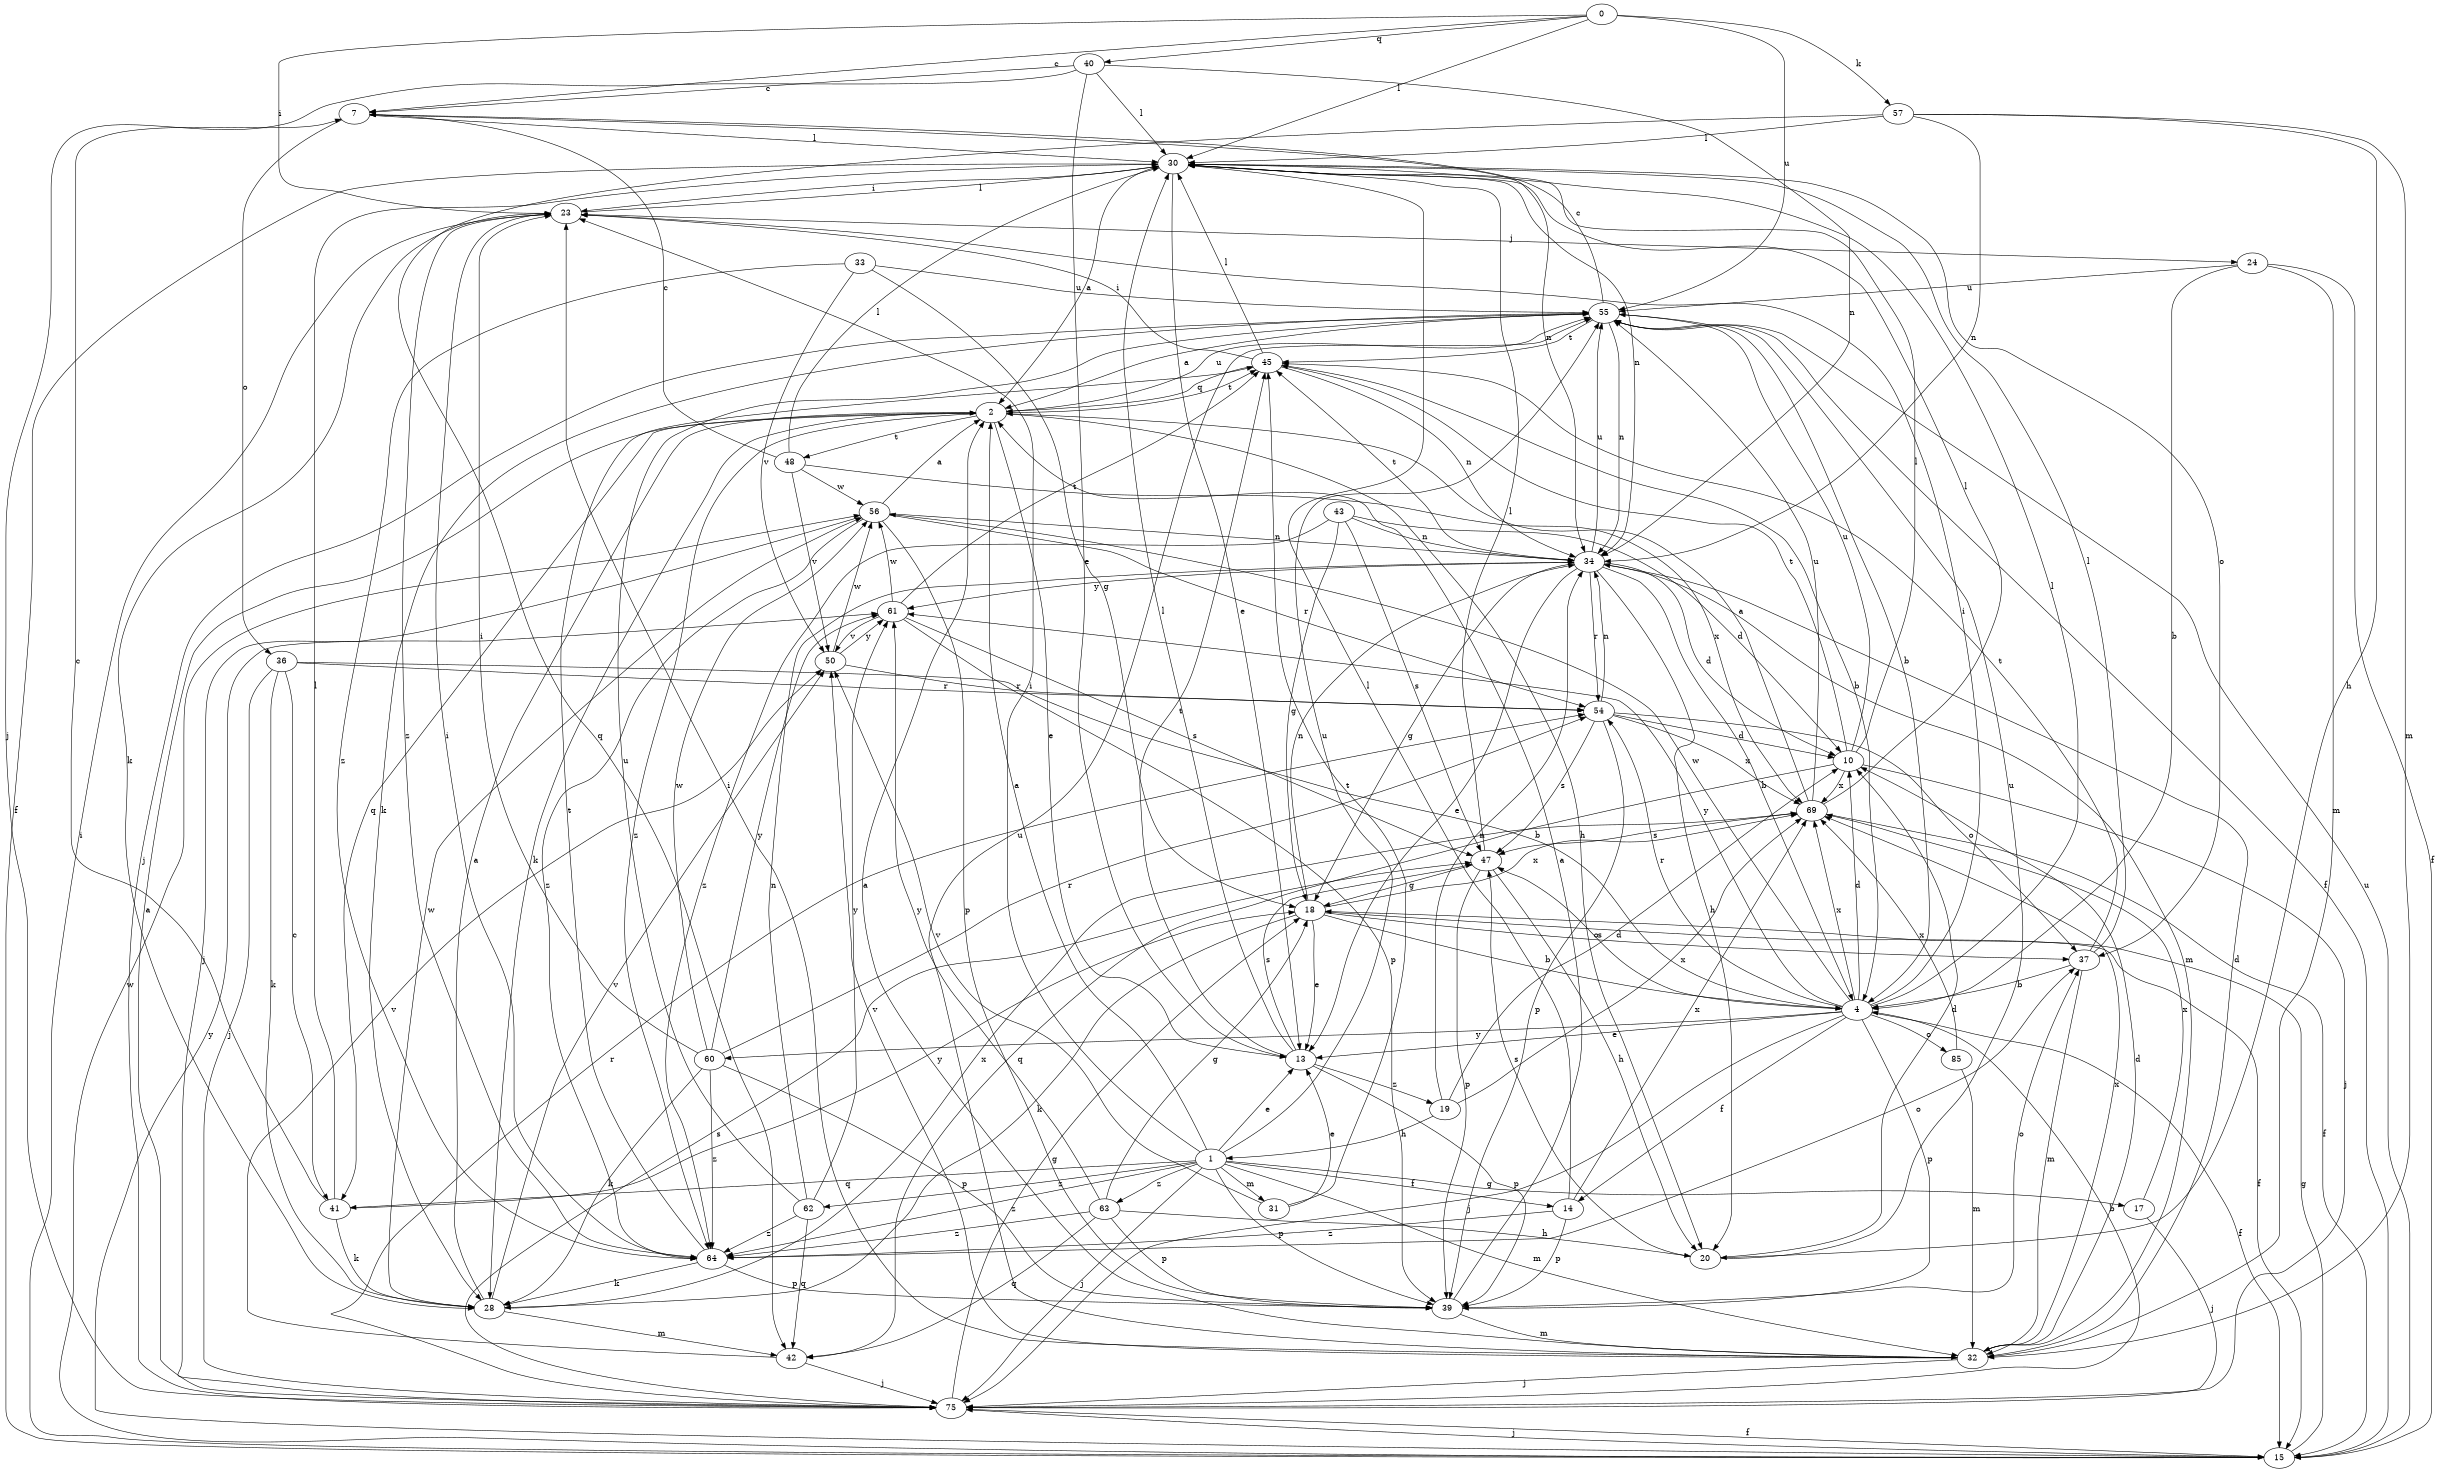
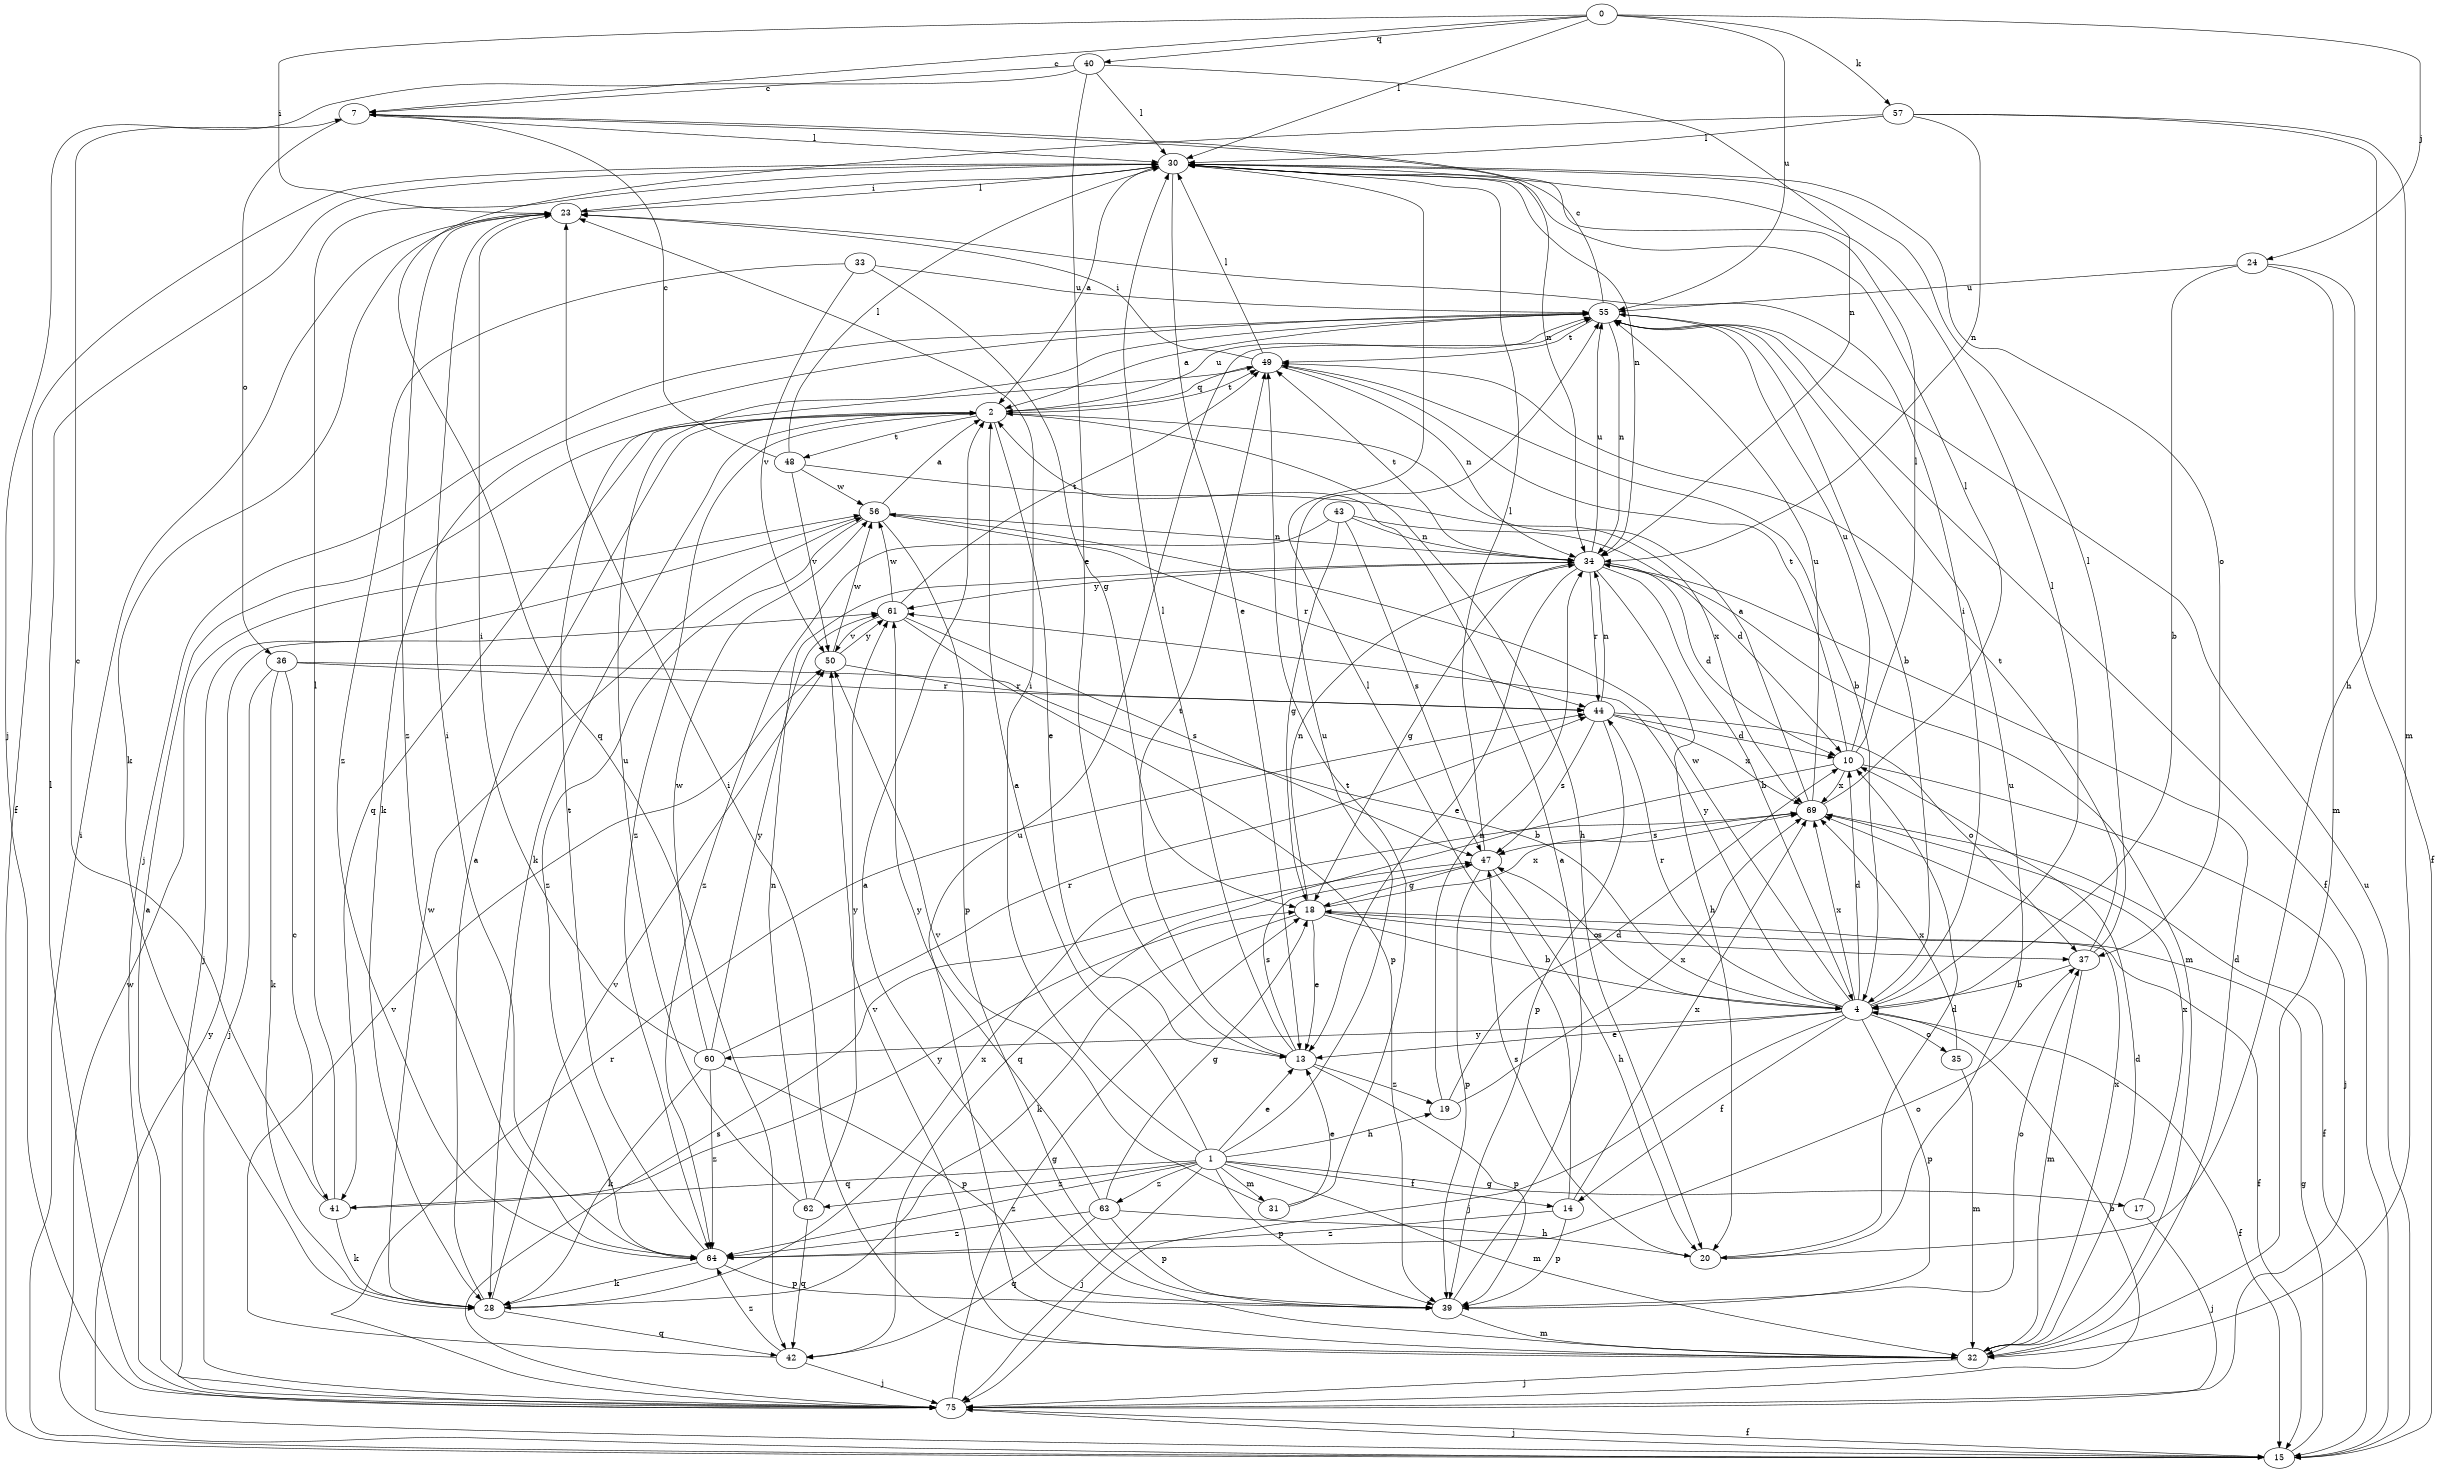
  strict digraph {
    0
    7
    23
    24
    n5 [label=57]
    30
    40
    n8 [label=55]
    34
    36
    64
    28
    32
    4
    15
    20
    42
    2
    13
    37
    n21 [label=75]
-   49 [label=45]
+   49
    1
    14
    17
    19
    31
    39
    41
    62
    63
    48
    47
    n34 [label=69]
    10
-   44 [label=54]
+   44
    18
    n38 [label=50]
    33
    43
    61
    56
-   35 [label=85]
+   35
    60
    0 -> 7 [label=c]
    0 -> 23 [label=i]
-   23 -> 24 [label=j]
+   0 -> 24 [label=j]
    0 -> n5 [label=k]
    0 -> 30 [label=l]
    0 -> 40 [label=q]
    0 -> n8 [label=u]
    7 -> 30 [label=l]
    7 -> 34 [label=n]
    7 -> 36 [label=o]
    23 -> 30 [label=l]
    23 -> 64 [label=z]
    23 -> 28 [label=k]
    24 -> n8 [label=u]
    24 -> 32 [label=m]
    24 -> 4 [label=b]
    24 -> 15 [label=f]
    n5 -> 30 [label=l]
    n5 -> 34 [label=n]
    n5 -> 32 [label=m]
    n5 -> 20 [label=h]
    n5 -> 42 [label=q]
    30 -> 23 [label=i]
    30 -> 34 [label=n]
    30 -> 15 [label=f]
    30 -> 2 [label=a]
    30 -> 13 [label=e]
    30 -> 37 [label=o]
    40 -> 7 [label=c]
    40 -> 30 [label=l]
    40 -> 34 [label=n]
    40 -> 13 [label=e]
    40 -> n21 [label=j]
    n8 -> 7 [label=c]
    n8 -> 34 [label=n]
    n8 -> 28 [label=k]
    n8 -> 4 [label=b]
    n8 -> 15 [label=f]
    n8 -> 2 [label=a]
    n8 -> n21 [label=j]
    n8 -> 49 [label=t]
    34 -> n8 [label=u]
    34 -> 32 [label=m]
    34 -> 4 [label=b]
    34 -> 20 [label=h]
    34 -> 13 [label=e]
    34 -> 49 [label=t]
    34 -> 10 [label=d]
    34 -> 44 [label=r]
    34 -> 18 [label=g]
    34 -> 61 [label=y]
    36 -> 28 [label=k]
    36 -> 4 [label=b]
    36 -> n21 [label=j]
    36 -> 41 [label=c]
    36 -> 44 [label=r]
    64 -> 23 [label=i]
    64 -> 28 [label=k]
    64 -> 37 [label=o]
    64 -> 49 [label=t]
    64 -> 39 [label=p]
-   28 -> 42 [label=m]
+   28 -> 42 [label=q]
    28 -> 2 [label=a]
    28 -> n34 [label=x]
    28 -> n38 [label=v]
    28 -> 56 [label=w]
    32 -> 23 [label=i]
    32 -> n8 [label=u]
    32 -> 34 [label=d]
    32 -> 2 [label=a]
    32 -> n21 [label=j]
    32 -> n34 [label=x]
    32 -> 10 [label=d]
    32 -> n38 [label=v]
    4 -> 23 [label=i]
    4 -> 30 [label=l]
    4 -> 15 [label=f]
    4 -> 13 [label=e]
    4 -> n21 [label=j]
    4 -> 14 [label=f]
    4 -> 39 [label=p]
    4 -> 47 [label=s]
    4 -> n34 [label=x]
    4 -> 10 [label=d]
    4 -> 44 [label=r]
    4 -> 61 [label=y]
    4 -> 56 [label=w]
    4 -> 35 [label=o]
    4 -> 60 [label=y]
    15 -> 23 [label=i]
    15 -> n8 [label=u]
    15 -> n21 [label=j]
    15 -> 18 [label=g]
    15 -> 61 [label=y]
    15 -> 56 [label=w]
    20 -> n8 [label=u]
    20 -> 47 [label=s]
    20 -> 10 [label=d]
-   62 -> 64 [label=z]
+   42 -> 64 [label=z]
    42 -> n21 [label=j]
    42 -> n38 [label=v]
    2 -> n8 [label=u]
    2 -> 64 [label=z]
    2 -> 28 [label=k]
    2 -> 20 [label=h]
    2 -> 13 [label=e]
    2 -> 49 [label=t]
    2 -> 41 [label=q]
    2 -> 48 [label=t]
    13 -> 30 [label=l]
    13 -> 49 [label=t]
    13 -> 19 [label=z]
    13 -> 39 [label=p]
    13 -> 47 [label=s]
    37 -> 30 [label=l]
    37 -> 32 [label=m]
    37 -> 4 [label=b]
    37 -> 49 [label=t]
+   n21 -> 30 [label=l]
    n21 -> 4 [label=b]
    n21 -> 15 [label=f]
    n21 -> 2 [label=a]
    n21 -> 47 [label=s]
    n21 -> 44 [label=r]
    n21 -> 18 [label=g]
    49 -> 23 [label=i]
    49 -> 30 [label=l]
    49 -> 34 [label=n]
    49 -> 4 [label=b]
    49 -> 2 [label=q]
    1 -> 23 [label=i]
    1 -> n8 [label=u]
    1 -> 64 [label=z]
    1 -> 32 [label=m]
    1 -> 2 [label=a]
    1 -> 13 [label=e]
    1 -> n21 [label=j]
    1 -> 14 [label=f]
    1 -> 17 [label=g]
-   19 -> 1 [label=h]
+   1 -> 19 [label=h]
    1 -> 31 [label=m]
    1 -> 39 [label=p]
    1 -> 41 [label=q]
    1 -> 62 [label=z]
    1 -> 63 [label=z]
    14 -> 30 [label=l]
    14 -> 64 [label=z]
    14 -> 39 [label=p]
    14 -> n34 [label=x]
    17 -> n21 [label=j]
    17 -> n34 [label=x]
    19 -> 34 [label=n]
    19 -> n34 [label=x]
    19 -> 10 [label=d]
    31 -> 13 [label=e]
    31 -> 49 [label=t]
    31 -> n38 [label=v]
    39 -> 32 [label=m]
    39 -> 2 [label=a]
    39 -> 37 [label=o]
    41 -> 7 [label=c]
    41 -> 30 [label=l]
    41 -> 28 [label=k]
    41 -> 18 [label=y]
    62 -> n8 [label=u]
    62 -> 34 [label=n]
    62 -> 42 [label=q]
    62 -> 61 [label=y]
    63 -> 64 [label=z]
    63 -> 20 [label=h]
    63 -> 42 [label=q]
    63 -> 39 [label=p]
    63 -> 18 [label=g]
    63 -> 61 [label=y]
    48 -> 7 [label=c]
    48 -> 30 [label=l]
    48 -> n34 [label=x]
    48 -> n38 [label=v]
    48 -> 56 [label=w]
    47 -> 30 [label=l]
    47 -> 20 [label=h]
    47 -> 39 [label=p]
    47 -> 18 [label=g]
    n34 -> 30 [label=l]
    n34 -> n8 [label=u]
    n34 -> 15 [label=f]
    n34 -> 2 [label=a]
    n34 -> 47 [label=s]
    10 -> 30 [label=l]
    10 -> n8 [label=u]
    10 -> 42 [label=q]
    10 -> n21 [label=j]
    10 -> 49 [label=t]
    10 -> n34 [label=x]
    44 -> 34 [label=n]
    44 -> 37 [label=o]
    44 -> 39 [label=p]
    44 -> 47 [label=s]
    44 -> n34 [label=x]
    44 -> 10 [label=d]
    18 -> 34 [label=n]
    18 -> 28 [label=k]
    18 -> 4 [label=b]
    18 -> 15 [label=f]
    18 -> 13 [label=e]
    18 -> 37 [label=o]
    18 -> n34 [label=x]
    n38 -> 44 [label=r]
    n38 -> 61 [label=y]
    n38 -> 56 [label=w]
    33 -> n8 [label=u]
    33 -> 64 [label=z]
    33 -> 18 [label=g]
    33 -> n38 [label=v]
    43 -> 34 [label=n]
    43 -> 64 [label=z]
    43 -> 47 [label=s]
    43 -> 10 [label=d]
    43 -> 18 [label=g]
    61 -> 49 [label=t]
    61 -> 39 [label=p]
    61 -> 47 [label=s]
    61 -> n38 [label=v]
    61 -> 56 [label=w]
    56 -> 34 [label=n]
    56 -> 64 [label=z]
    56 -> 2 [label=a]
    56 -> n21 [label=j]
    56 -> 39 [label=p]
    56 -> 44 [label=r]
    35 -> 32 [label=m]
    35 -> n34 [label=x]
    60 -> 23 [label=i]
    60 -> 64 [label=z]
    60 -> 28 [label=k]
    60 -> 39 [label=p]
    60 -> 44 [label=r]
    60 -> 61 [label=y]
    60 -> 56 [label=w]
  }
